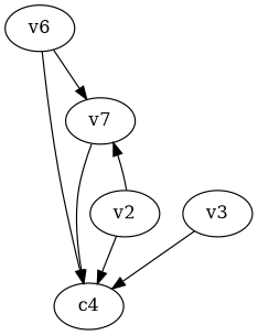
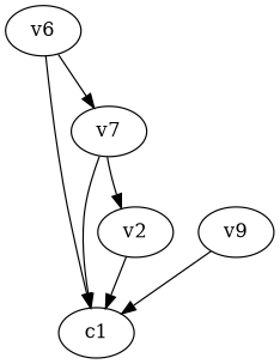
  strict digraph {
    edge [weight=1]
    n1 [label=v6]
-   c1 [label=c4]
+   c1
    n3 [label=v7]
    v2
-   v3
+   v3 [label=v9]
    n1 -> c1
    n1 -> n3
    n3 -> c1
    v2 -> c1
-   v2 -> n3
+   n3 -> v2
    v3 -> c1
  }
